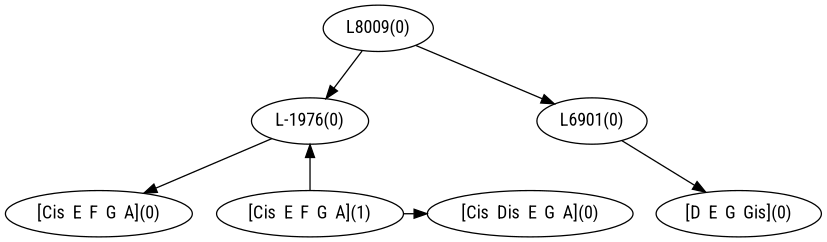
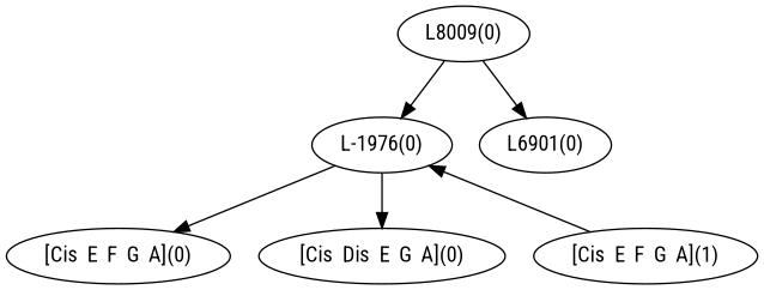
  digraph {
    fontname="Roboto Condensed"
    node [fontname="Roboto Condensed"]
    edge [fontname="Roboto Condensed"]
    n1 [label="L8009(0)"]
    "L-1976(0)"
    n3 [label="L6901(0)"]
    "[Cis  E  F  G  A](0)"
    "[Cis  Dis  E  G  A](0)"
    "[Cis  E  F  G  A](1)"
-   "[D  E  G  Gis](0)"
    subgraph sub_1 {
      rank=min
      n1
    }
    subgraph sub_2 {
      rank=same
      "L-1976(0)"
      n3
    }
    subgraph sub_3 {
      rank=max
      "[Cis  E  F  G  A](0)"
      "[Cis  Dis  E  G  A](0)"
      "[Cis  E  F  G  A](1)"
-     "[D  E  G  Gis](0)"
    }
    n1 -> "L-1976(0)"
    n1 -> n3
    "L-1976(0)" -> "[Cis  E  F  G  A](0)"
-   "[Cis  E  F  G  A](1)" -> "[Cis  Dis  E  G  A](0)"
-   n3 -> "[D  E  G  Gis](0)"
+   "L-1976(0)" -> "[Cis  Dis  E  G  A](0)"
    "[Cis  E  F  G  A](1)" -> "L-1976(0)"
  }
